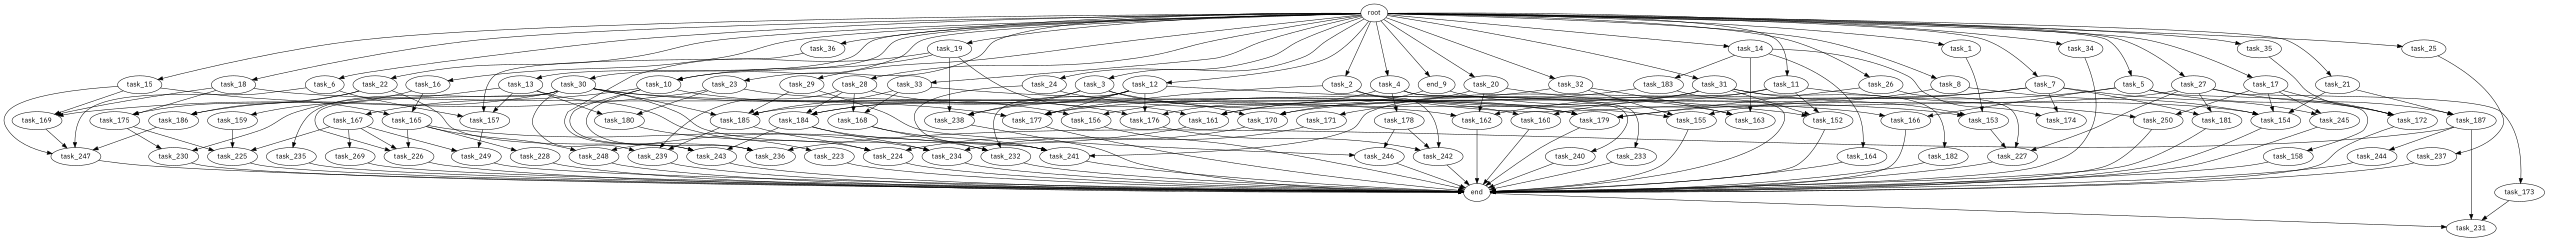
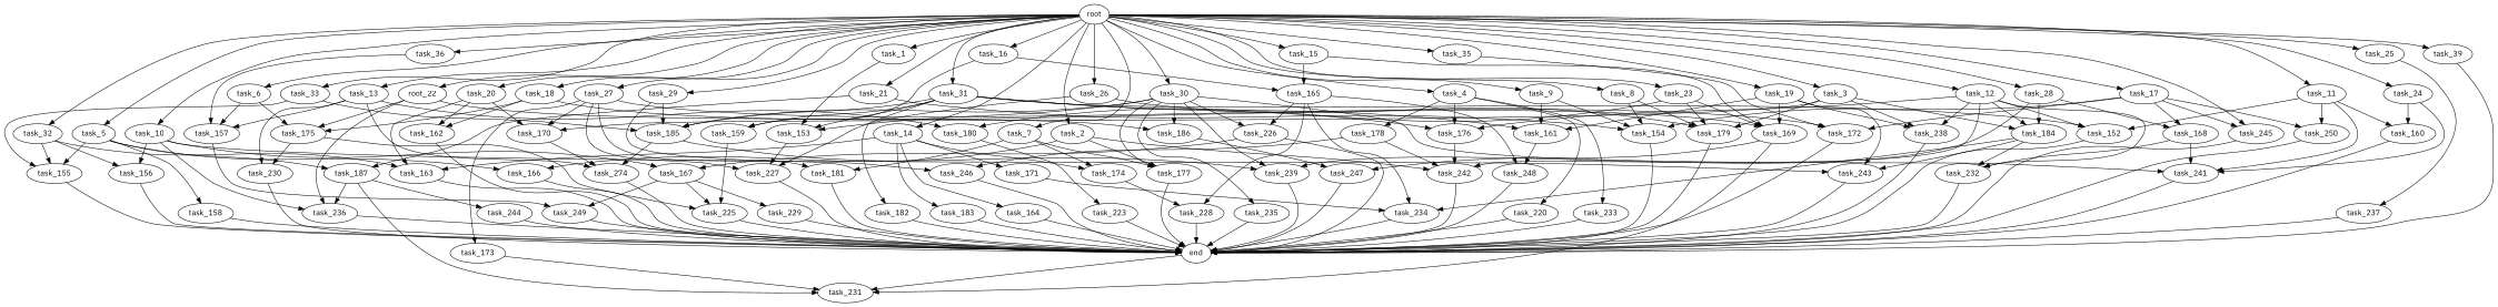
  digraph {
    fontname="IBM Plex Sans"
    node [fontname="IBM Plex Sans"]
    edge [fontname="IBM Plex Sans"]
    task_12
    task_152
    task_177
    task_232
    task_184
    task_176
    task_238
    end
    task_243
    task_234
    task_242
    task_231
    task_160
    task_36
    task_157
    task_249
    task_180
    task_223
    task_19
    task_161
    task_169
    task_248
    task_247
    root
    task_10
    task_18
    task_1
    task_4
    task_33
-   task_22
+   task_22 [label=root_22]
    task_15
    task_5
    task_27
    task_14
    task_21
    task_16
    task_7
    task_26
    task_30
    task_17
    task_31
    task_2
    task_35
    task_3
    task_8
    task_25
    task_29
    task_28
    task_23
    task_6
    task_32
    task_20
-   task_9 [label=end_9]
-   task_34
+   task_9
+   task_34 [label=task_39]
    task_13
    task_24
    task_11
    task_167
    task_236
    task_156
    task_162
    task_175
    task_153
    task_233
-   task_240
+   task_240 [label=task_220]
    task_178
    task_155
    task_185
    task_186
    task_165
    task_158
    task_166
    task_187
    task_227
    task_172
    task_170
    task_181
    task_173
    task_183
    task_164
    task_174
    task_171
    task_163
    task_154
    task_159
    task_245
    task_179
    task_241
    task_235
    task_226
    task_239
    task_168
    task_250
    task_182
    task_237
    task_246
-   task_224
+   task_224 [label=task_274]
    task_230
    task_225
-   task_229 [label=task_269]
+   task_229
    task_228
    task_244
    task_12 -> task_152
-   task_12 -> task_177
+   task_12 -> task_242
    task_12 -> task_232
    task_12 -> task_184
    task_12 -> task_176
    task_12 -> task_238
    task_152 -> end
    task_177 -> end
    task_232 -> end
    task_184 -> task_232
    task_184 -> task_243
    task_184 -> task_234
    task_176 -> task_242
    task_238 -> end
    end -> task_231
    task_243 -> end
    task_234 -> end
    task_242 -> end
    task_160 -> end
    task_36 -> task_157
    task_157 -> task_249
    task_249 -> end
    task_180 -> task_223
    task_223 -> end
    task_19 -> task_238
    task_19 -> task_243
    task_19 -> task_161
-   task_19 -> task_10
+   task_19 -> task_169
    task_161 -> task_248
+   task_169 -> task_231
    task_169 -> task_247
    task_248 -> end
    task_247 -> end
    root -> task_12
    root -> task_36
    root -> task_19
    root -> task_10
    root -> task_18
    root -> task_1
    root -> task_4
    root -> task_33
    root -> task_22
    root -> task_15
    root -> task_5
    root -> task_27
    root -> task_14
    root -> task_21
    root -> task_16
    root -> task_7
    root -> task_26
    root -> task_30
    root -> task_17
    root -> task_31
    root -> task_2
    root -> task_35
    root -> task_3
    root -> task_8
    root -> task_25
    root -> task_29
    root -> task_28
    root -> task_23
    root -> task_6
    root -> task_32
    root -> task_20
    root -> task_9
    root -> task_34
    root -> task_13
    root -> task_24
    root -> task_11
    task_10 -> task_243
    task_10 -> task_167
    task_10 -> task_236
    task_10 -> task_156
    task_18 -> task_169
    task_18 -> task_162
    task_18 -> task_175
    task_1 -> task_153
    task_4 -> task_176
    task_4 -> task_233
    task_4 -> task_240
    task_4 -> task_178
    task_33 -> task_155
    task_33 -> task_185
    task_22 -> task_236
    task_22 -> task_175
    task_22 -> task_186
    task_15 -> task_169
-   task_15 -> task_247
    task_15 -> task_165
    task_5 -> task_155
    task_5 -> task_158
    task_5 -> task_166
    task_5 -> task_187
    task_27 -> task_227
    task_27 -> task_172
    task_27 -> task_170
    task_27 -> task_181
    task_27 -> task_173
    task_14 -> task_183
    task_14 -> task_164
    task_14 -> task_174
-   task_183 -> task_171
+   task_14 -> task_171
    task_14 -> task_163
    task_21 -> task_187
    task_21 -> task_154
    task_16 -> task_165
    task_16 -> task_159
    task_7 -> task_177
-   task_7 -> task_162
    task_7 -> task_181
    task_7 -> task_174
-   task_7 -> task_245
+   root -> task_245
    task_26 -> task_227
    task_26 -> task_179
    task_30 -> task_177
    task_30 -> task_153
    task_30 -> task_185
    task_30 -> task_186
    task_30 -> task_241
    task_30 -> task_235
    task_30 -> task_226
    task_30 -> task_239
    task_17 -> task_172
    task_17 -> task_154
    task_17 -> task_245
-   task_33 -> task_168
+   task_17 -> task_168
    task_17 -> task_250
    task_31 -> task_152
-   task_28 -> task_176
+   task_31 -> task_176
    task_31 -> task_161
    task_31 -> task_153
    task_31 -> task_185
+   task_31 -> task_159
    task_31 -> task_182
    task_2 -> task_177
    task_2 -> task_242
    task_2 -> task_166
    task_35 -> task_172
    task_3 -> task_184
    task_3 -> task_238
    task_3 -> task_170
    task_3 -> task_179
    task_8 -> task_154
    task_8 -> task_179
    task_25 -> task_237
    task_29 -> task_185
    task_29 -> task_246
    task_28 -> task_184
    task_28 -> task_239
    task_28 -> task_168
    task_23 -> task_180
    task_23 -> task_169
    task_23 -> task_179
    task_6 -> task_157
-   task_6 -> task_247
+   task_6 -> task_175
    task_32 -> task_156
    task_32 -> task_155
    task_32 -> task_163
    task_20 -> task_162
    task_20 -> task_170
    task_20 -> task_163
    task_9 -> task_161
    task_9 -> task_154
    task_34 -> end
    task_13 -> task_157
    task_13 -> task_180
    task_13 -> task_224
    task_13 -> task_230
    task_24 -> task_160
    task_24 -> task_241
    task_11 -> task_152
    task_11 -> task_160
    task_11 -> task_241
    task_11 -> task_250
    task_167 -> task_249
-   task_167 -> task_226
+   task_226 -> task_167
    task_167 -> task_225
    task_167 -> task_229
+   task_236 -> end
    task_156 -> end
    task_162 -> end
    task_175 -> task_230
    task_175 -> task_225
    task_153 -> task_227
    task_233 -> end
    task_240 -> end
    task_178 -> task_242
    task_178 -> task_246
    task_155 -> end
    task_185 -> task_239
    task_185 -> task_224
    task_186 -> task_247
    task_165 -> task_234
    task_165 -> task_248
    task_165 -> task_226
    task_165 -> task_228
    task_158 -> end
    task_166 -> end
    task_187 -> task_231
    task_187 -> task_236
    task_187 -> task_244
    task_227 -> end
    task_172 -> end
    task_170 -> task_224
    task_181 -> end
    task_173 -> task_231
    task_183 -> end
    task_164 -> end
+   task_174 -> task_228
    task_171 -> task_234
+   task_163 -> end
    task_154 -> end
    task_159 -> task_225
    task_245 -> end
    task_179 -> end
    task_241 -> end
    task_235 -> end
    task_226 -> end
    task_239 -> end
    task_168 -> task_232
    task_168 -> task_241
    task_250 -> end
    task_182 -> end
    task_237 -> end
    task_246 -> end
    task_224 -> end
    task_230 -> end
    task_225 -> end
    task_229 -> end
    task_228 -> end
    task_244 -> end
  }
